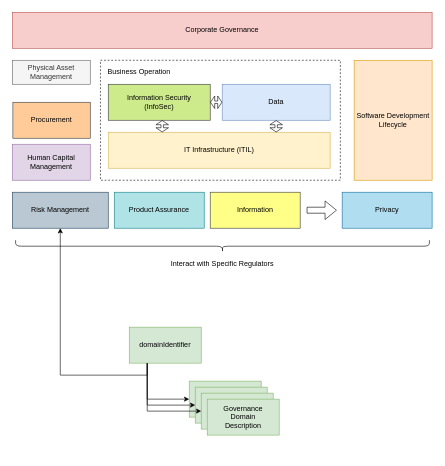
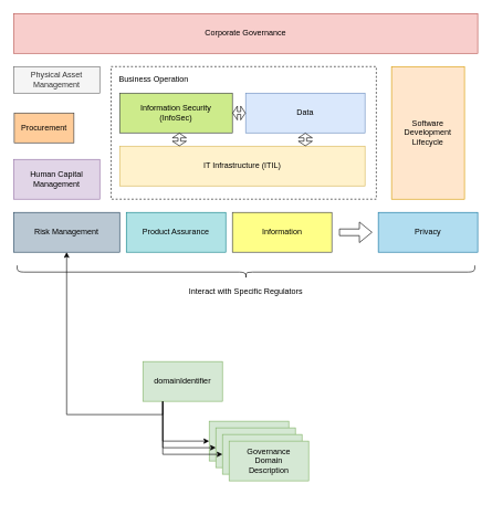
  <mxCell id="0" />
  <mxCell id="1" parent="0" />
  <mxCell id="2" value="" style="rounded=0;whiteSpace=wrap;html=1;dashed=1;" parent="1" vertex="1"><mxGeometry x="167" y="100" width="400" height="200" as="geometry" /></mxCell>
  <mxCell id="3" value="IT Infrastructure (ITIL)" style="rounded=0;whiteSpace=wrap;html=1;fillColor=#fff2cc;strokeColor=#d6b656;" parent="1" vertex="1"><mxGeometry x="180" y="220" width="370" height="60" as="geometry" /></mxCell>
  <mxCell id="4" value="Information Security&lt;br&gt;(InfoSec)" style="rounded=0;whiteSpace=wrap;html=1;fillColor=#cdeb8b;strokeColor=#36393d;" parent="1" vertex="1"><mxGeometry x="180" y="140" width="170" height="60" as="geometry" /></mxCell>
  <mxCell id="5" value="Data" style="rounded=0;whiteSpace=wrap;html=1;fillColor=#dae8fc;strokeColor=#6c8ebf;" parent="1" vertex="1"><mxGeometry x="370" y="140" width="180" height="60" as="geometry" /></mxCell>
  <mxCell id="6" value="" style="shape=flexArrow;endArrow=classic;startArrow=classic;html=1;width=4;endSize=2;startSize=2;endWidth=16;startWidth=16;" parent="1" edge="1"><mxGeometry width="50" height="50" relative="1" as="geometry"><mxPoint x="270" y="220" as="sourcePoint" /><mxPoint x="270" y="200" as="targetPoint" /></mxGeometry></mxCell>
  <mxCell id="7" value="" style="shape=flexArrow;endArrow=classic;startArrow=classic;html=1;width=4;endSize=2;startSize=2;endWidth=16;startWidth=16;entryX=1;entryY=0.5;entryDx=0;entryDy=0;" parent="1" source="5" target="4" edge="1"><mxGeometry width="50" height="50" relative="1" as="geometry"><mxPoint x="371" y="230" as="sourcePoint" /><mxPoint x="371" y="210" as="targetPoint" /></mxGeometry></mxCell>
  <mxCell id="8" value="" style="shape=flexArrow;endArrow=classic;startArrow=classic;html=1;width=4;endSize=2;startSize=2;endWidth=16;startWidth=16;entryX=0.5;entryY=1;entryDx=0;entryDy=0;" parent="1" edge="1"><mxGeometry width="50" height="50" relative="1" as="geometry"><mxPoint x="460" y="220" as="sourcePoint" /><mxPoint x="460" y="200" as="targetPoint" /></mxGeometry></mxCell>
- <mxCell id="9" value="Software Development Lifecycle" style="rounded=0;whiteSpace=wrap;html=1;fillColor=#ffe6cc;strokeColor=#d79b00;" parent="1" vertex="1"><mxGeometry x="590" y="100" width="130" height="200" as="geometry" /></mxCell>
+ <mxCell id="9" value="Software Development Lifecycle" style="rounded=0;whiteSpace=wrap;html=1;fillColor=#ffe6cc;strokeColor=#d79b00;" parent="1" vertex="1"><mxGeometry x="590" y="100" width="110" height="200" as="geometry" /></mxCell>
  <mxCell id="10" value="Business Operation" style="text;html=1;align=center;verticalAlign=middle;resizable=0;points=[];autosize=1;" parent="1" vertex="1"><mxGeometry x="171" y="110" width="120" height="20" as="geometry" /></mxCell>
  <mxCell id="11" value="Physical Asset Management" style="rounded=0;whiteSpace=wrap;html=1;fillColor=#f5f5f5;strokeColor=#666666;fontColor=#333333;" parent="1" vertex="1"><mxGeometry x="20" y="100" width="130" height="40" as="geometry" /></mxCell>
  <mxCell id="12" value="Corporate Governance" style="rounded=0;whiteSpace=wrap;html=1;fillColor=#f8cecc;strokeColor=#b85450;" parent="1" vertex="1"><mxGeometry x="20" y="20" width="700" height="60" as="geometry" /></mxCell>
  <mxCell id="13" value="Risk Management" style="rounded=0;whiteSpace=wrap;html=1;fillColor=#bac8d3;strokeColor=#23445d;" parent="1" vertex="1"><mxGeometry x="20" y="320" width="160" height="60" as="geometry" /></mxCell>
  <mxCell id="14" value="Privacy" style="rounded=0;whiteSpace=wrap;html=1;fillColor=#b1ddf0;strokeColor=#10739e;" parent="1" vertex="1"><mxGeometry x="570" y="320" width="150" height="60" as="geometry" /></mxCell>
  <mxCell id="15" value="Human Capital Management" style="rounded=0;whiteSpace=wrap;html=1;fillColor=#e1d5e7;strokeColor=#9673a6;" parent="1" vertex="1"><mxGeometry x="20" y="240" width="130" height="60" as="geometry" /></mxCell>
  <mxCell id="16" value="Product Assurance" style="rounded=0;whiteSpace=wrap;html=1;fillColor=#b0e3e6;strokeColor=#0e8088;" parent="1" vertex="1"><mxGeometry x="190" y="320" width="150" height="60" as="geometry" /></mxCell>
  <mxCell id="17" value="" style="shape=flexArrow;endArrow=classic;html=1;" parent="1" edge="1"><mxGeometry width="50" height="50" relative="1" as="geometry"><mxPoint x="511" y="350" as="sourcePoint" /><mxPoint x="561" y="350" as="targetPoint" /></mxGeometry></mxCell>
- <mxCell id="18" value="Procurement" style="rounded=0;whiteSpace=wrap;html=1;fillColor=#ffcc99;strokeColor=#36393d;" parent="1" vertex="1"><mxGeometry x="21" y="170" width="129" height="60" as="geometry" /></mxCell>
+ <mxCell id="18" value="Procurement" style="rounded=0;whiteSpace=wrap;html=1;fillColor=#ffcc99;strokeColor=#36393d;" parent="1" vertex="1"><mxGeometry x="21" y="170" width="90" height="45" as="geometry" /></mxCell>
  <mxCell id="19" value="Information" style="rounded=0;whiteSpace=wrap;html=1;fillColor=#ffff88;strokeColor=#36393d;" parent="1" vertex="1"><mxGeometry x="350" y="320" width="150" height="60" as="geometry" /></mxCell>
  <mxCell id="20" value="" style="shape=curlyBracket;whiteSpace=wrap;html=1;rounded=1;fontColor=#000000;align=center;rotation=-90;" parent="1" vertex="1"><mxGeometry x="360.5" y="65" width="20" height="690" as="geometry" /></mxCell>
  <mxCell id="21" value="Interact with Specific Regulators" style="text;html=1;align=center;verticalAlign=middle;resizable=0;points=[];autosize=1;fontColor=#000000;" parent="1" vertex="1"><mxGeometry x="275" y="430" width="190" height="20" as="geometry" /></mxCell>
  <mxCell id="22" value="" style="edgeStyle=orthogonalEdgeStyle;rounded=0;orthogonalLoop=1;jettySize=auto;html=1;exitX=0.25;exitY=1;exitDx=0;exitDy=0;entryX=0;entryY=0.5;entryDx=0;entryDy=0;" parent="1" source="23" target="24" edge="1"><mxGeometry relative="1" as="geometry" /></mxCell>
  <mxCell id="23" value="domainIdentifier" style="rounded=0;whiteSpace=wrap;html=1;fillColor=#d5e8d4;strokeColor=#82b366;" parent="1" vertex="1"><mxGeometry x="215" y="545" width="120" height="60" as="geometry" /></mxCell>
  <mxCell id="24" value="Governance&lt;br&gt;Domain&lt;br&gt;Definition" style="rounded=0;whiteSpace=wrap;html=1;fillColor=#d5e8d4;strokeColor=#82b366;" parent="1" vertex="1"><mxGeometry x="315" y="635" width="120" height="60" as="geometry" /></mxCell>
  <mxCell id="25" value="" style="edgeStyle=orthogonalEdgeStyle;rounded=0;orthogonalLoop=1;jettySize=auto;html=1;exitX=0.25;exitY=1;exitDx=0;exitDy=0;entryX=0;entryY=0.5;entryDx=0;entryDy=0;" parent="1" source="23" target="26" edge="1"><mxGeometry relative="1" as="geometry"><mxPoint x="255" y="615" as="sourcePoint" /></mxGeometry></mxCell>
  <mxCell id="26" value="Governance&lt;br&gt;Domain&lt;br&gt;Definition" style="rounded=0;whiteSpace=wrap;html=1;fillColor=#d5e8d4;strokeColor=#82b366;" parent="1" vertex="1"><mxGeometry x="325" y="645" width="120" height="60" as="geometry" /></mxCell>
  <mxCell id="27" value="" style="edgeStyle=orthogonalEdgeStyle;rounded=0;orthogonalLoop=1;jettySize=auto;html=1;exitX=0.25;exitY=1;exitDx=0;exitDy=0;entryX=0;entryY=0.5;entryDx=0;entryDy=0;" parent="1" source="23" target="28" edge="1"><mxGeometry relative="1" as="geometry"><mxPoint x="265" y="625" as="sourcePoint" /></mxGeometry></mxCell>
  <mxCell id="28" value="Governance&lt;br&gt;Domain&lt;br&gt;Definition" style="rounded=0;whiteSpace=wrap;html=1;fillColor=#d5e8d4;strokeColor=#82b366;" parent="1" vertex="1"><mxGeometry x="335" y="655" width="120" height="60" as="geometry" /></mxCell>
  <mxCell id="29" value="" style="edgeStyle=orthogonalEdgeStyle;rounded=0;orthogonalLoop=1;jettySize=auto;html=1;exitX=0.25;exitY=1;exitDx=0;exitDy=0;" parent="1" source="23" target="13" edge="1"><mxGeometry relative="1" as="geometry"><mxPoint x="275" y="635" as="sourcePoint" /></mxGeometry></mxCell>
  <mxCell id="30" value="Governance&lt;br&gt;Domain&lt;br&gt;Description" style="rounded=0;whiteSpace=wrap;html=1;fillColor=#d5e8d4;strokeColor=#82b366;" parent="1" vertex="1"><mxGeometry x="345" y="665" width="120" height="60" as="geometry" /></mxCell>
